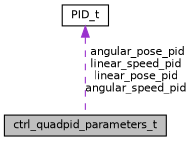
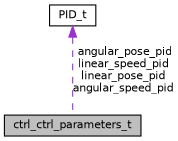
  digraph {
    node [color=black fontname=Helvetica fontsize=10 shape=record]
-   n1 [fillcolor=grey75 fontcolor=black height=0.2 label=ctrl_quadpid_parameters_t style=filled width=0.4]
+   n1 [fillcolor=grey75 fontcolor=black height=0.2 label=ctrl_ctrl_parameters_t style=filled width=0.4]
    n2 [height=0.2 label=PID_t width=0.4]
    n2 -> n1 [color=darkorchid3 dir=back fontname=Helvetica fontsize=10 label=" angular_pose_pid\nlinear_speed_pid\nlinear_pose_pid\nangular_speed_pid" labelfontname=Helvetica labelfontsize=10 style=dashed]
  }
